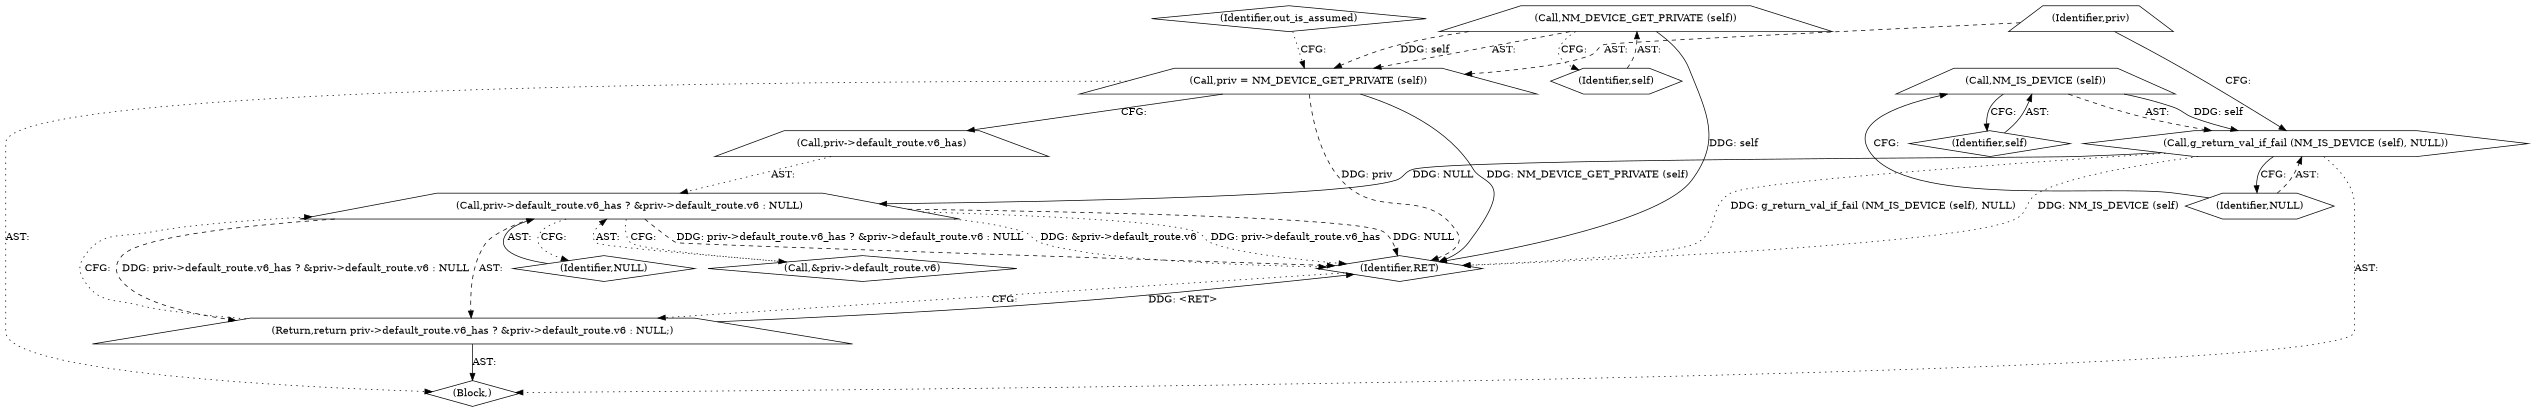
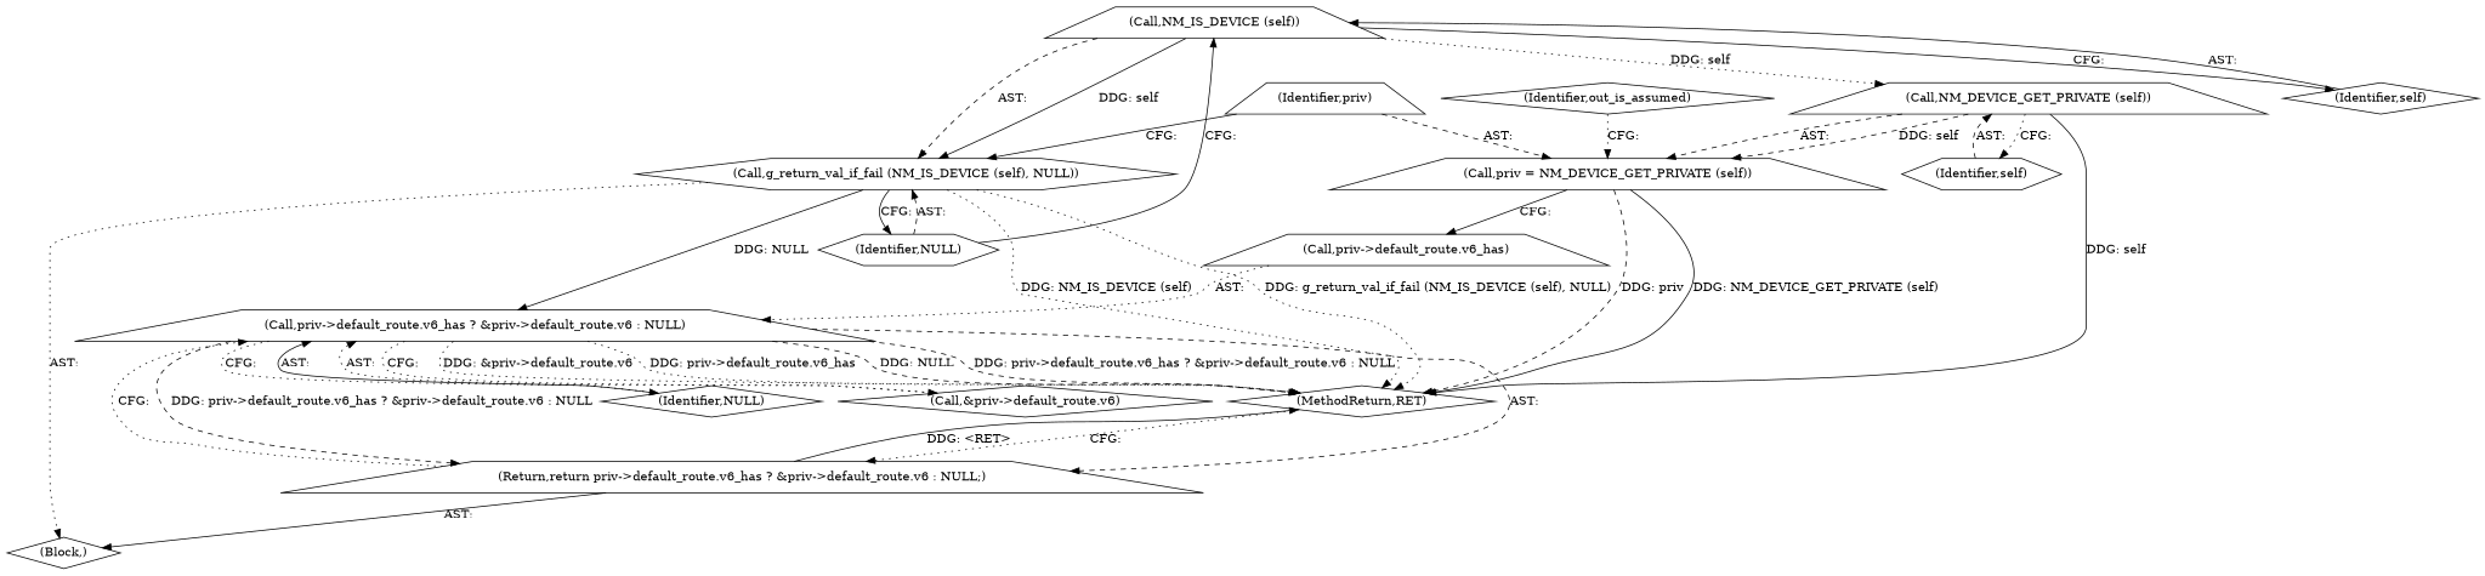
  digraph {
    node [shape=trapezium]
    edge [style=dotted]
    n1 [label="(Call,NM_IS_DEVICE (self))"]
    n2 [label="(Call,g_return_val_if_fail (NM_IS_DEVICE (self), NULL))" shape=hexagon]
    n3 [label="(Call,NM_DEVICE_GET_PRIVATE (self))"]
    n4 [label="(Identifier,self)" shape=diamond]
    n5 [label="(Call,priv->default_route.v6_has ? &priv->default_route.v6 : NULL)"]
    n6 [label="(Block,)" shape=diamond]
-   n7 [label="(Identifier,RET)" shape=diamond]
+   n7 [label="(MethodReturn,RET)" shape=diamond]
    n8 [label="(Identifier,NULL)" shape=hexagon]
    n9 [label="(Call,priv = NM_DEVICE_GET_PRIVATE (self))"]
    n10 [label="(Identifier,self)" shape=hexagon]
    n11 [label="(Return,return priv->default_route.v6_has ? &priv->default_route.v6 : NULL;)"]
    n12 [label="(Identifier,NULL)" shape=diamond]
    n13 [label="(Call,&priv->default_route.v6)" shape=diamond]
    n14 [label="(Call,priv->default_route.v6_has)"]
    n15 [label="(Identifier,out_is_assumed)" shape=diamond]
    n16 [label="(Identifier,priv)"]
    n1 -> n2 [label="AST: " style=dashed]
    n1 -> n2 [label="DDG: self" style=solid]
+   n1 -> n3 [label="DDG: self"]
    n1 -> n4 [label="CFG: " style=solid]
    n2 -> n5 [label="DDG: NULL" style=solid]
    n2 -> n6 [label="AST: "]
    n2 -> n7 [label="DDG: g_return_val_if_fail (NM_IS_DEVICE (self), NULL)"]
    n2 -> n7 [label="DDG: NM_IS_DEVICE (self)"]
    n2 -> n8 [label="CFG: " style=solid]
    n3 -> n7 [label="DDG: self" style=solid]
    n3 -> n9 [label="AST: " style=dashed]
    n3 -> n9 [label="DDG: self" style=dashed]
    n3 -> n10 [label="CFG: "]
    n4 -> n1 [label="AST: " style=solid]
    n5 -> n7 [label="DDG: NULL" style=dashed]
    n5 -> n7 [label="DDG: priv->default_route.v6_has ? &priv->default_route.v6 : NULL" style=dashed]
    n5 -> n7 [label="DDG: &priv->default_route.v6"]
    n5 -> n7 [label="DDG: priv->default_route.v6_has"]
    n5 -> n11 [label="AST: " style=dashed]
    n5 -> n11 [label="DDG: priv->default_route.v6_has ? &priv->default_route.v6 : NULL" style=dashed]
    n5 -> n12 [label="CFG: "]
    n5 -> n13 [label="CFG: "]
    n7 -> n11 [label="CFG: "]
    n8 -> n1 [label="CFG: " style=solid]
    n8 -> n2 [label="AST: " style=dashed]
-   n9 -> n6 [label="AST: "]
    n9 -> n7 [label="DDG: priv" style=dashed]
    n9 -> n7 [label="DDG: NM_DEVICE_GET_PRIVATE (self)" style=solid]
    n9 -> n14 [label="CFG: " style=solid]
    n10 -> n3 [label="AST: " style=dashed]
    n11 -> n5 [label="CFG: "]
    n11 -> n6 [label="AST: " style=solid]
    n11 -> n7 [label="DDG: <RET>" style=solid]
    n12 -> n5 [label="AST: " style=solid]
    n13 -> n5 [label="AST: "]
    n14 -> n5 [label="AST: "]
    n15 -> n9 [label="CFG: "]
    n16 -> n2 [label="CFG: " style=solid]
    n16 -> n9 [label="AST: " style=dashed]
  }
